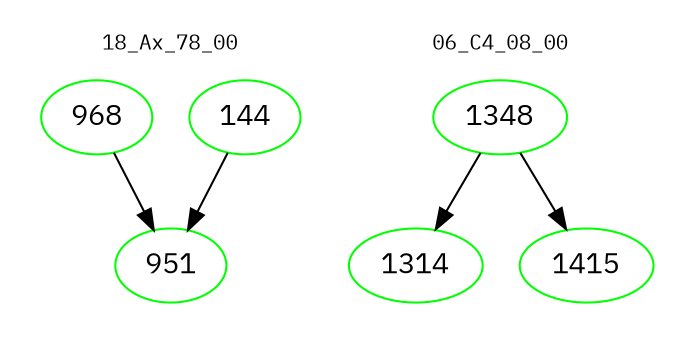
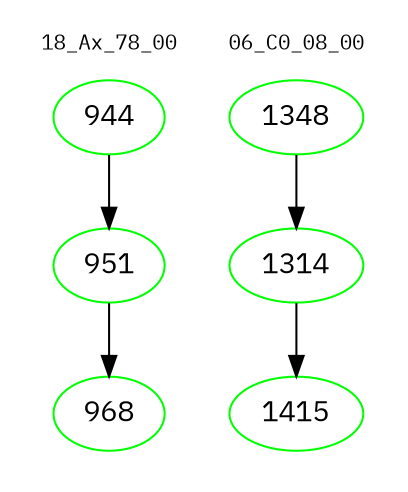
  digraph {
    fontname="IBM Plex Mono"
    node [color=green fontname="IBM Plex Mono"]
    edge [color=black fontname="IBM Plex Mono"]
-   n1 [label=144]
+   n1 [label=944]
    n2 [label=951]
    n3 [label=968]
    n4 [label=1348]
    n5 [label=1314]
    n6 [label=1415]
    subgraph cluster_1 {
      color=white
      fontsize=10
      label="18_Ax_78_00"
      n1
      n2
      n3
    }
    subgraph cluster_2 {
      color=white
      fontsize=10
-     label="06_C4_08_00"
+     label="06_C0_08_00"
      n4
      n5
      n6
    }
    n1 -> n2
-   n3 -> n2
+   n2 -> n3
    n4 -> n5
-   n4 -> n6
+   n5 -> n6
  }
